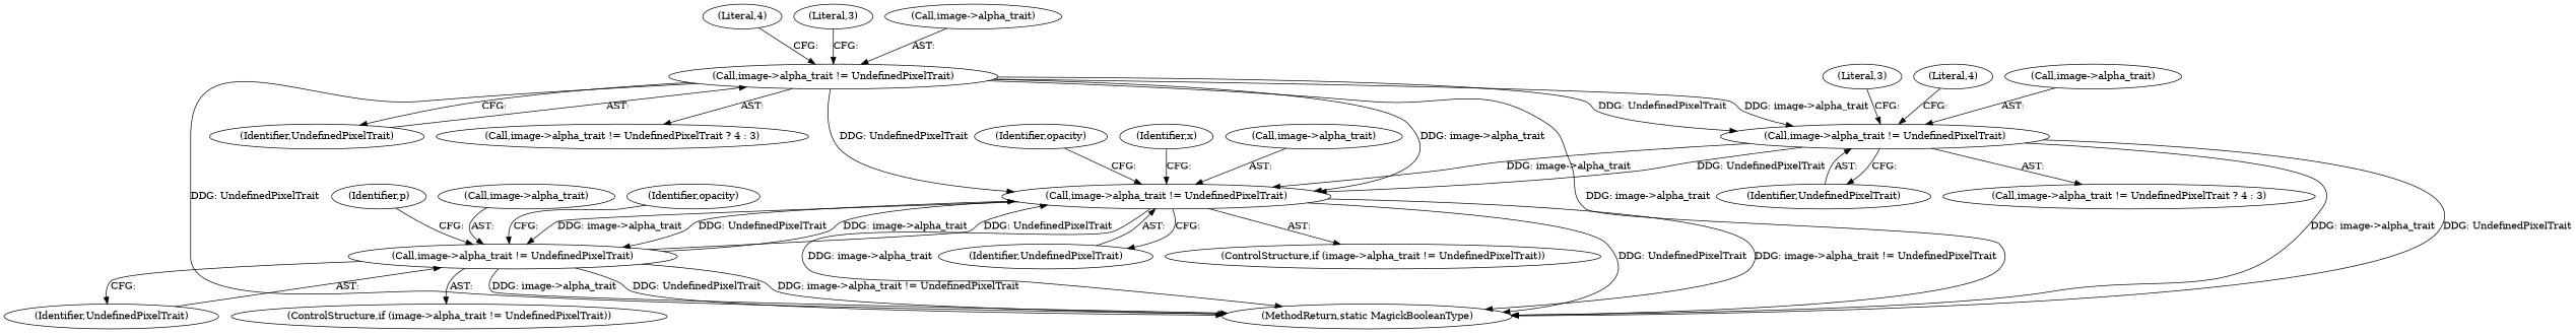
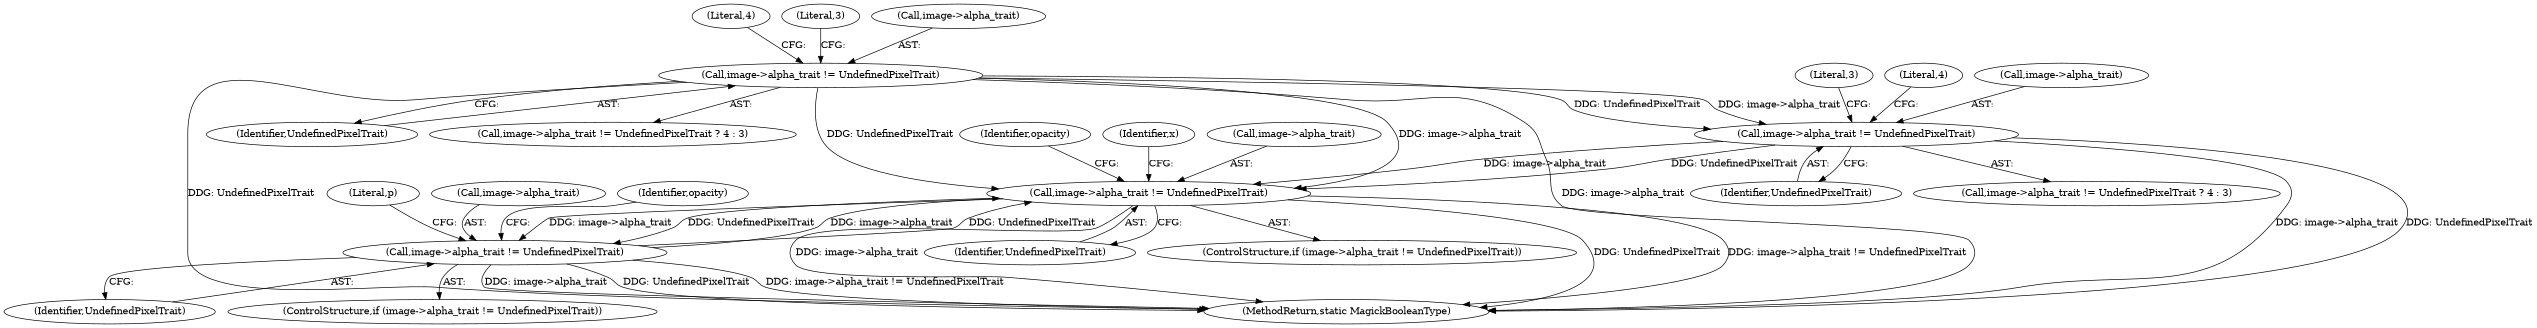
  digraph {
    fontname="DejaVu Serif"
    node [fontname="DejaVu Serif"]
    edge [fontname="DejaVu Serif"]
    n1 [label="(Call,image->alpha_trait != UndefinedPixelTrait)"]
    n2 [label="(Call,image->alpha_trait != UndefinedPixelTrait)"]
    n3 [label="(ControlStructure,if (image->alpha_trait != UndefinedPixelTrait))"]
    n4 [label="(MethodReturn,static MagickBooleanType)"]
    n5 [label="(Identifier,UndefinedPixelTrait)"]
    n6 [label="(ControlStructure,if (image->alpha_trait != UndefinedPixelTrait))"]
    n7 [label="(Identifier,UndefinedPixelTrait)"]
    n8 [label="(Call,image->alpha_trait != UndefinedPixelTrait)"]
    n9 [label="(Identifier,UndefinedPixelTrait)"]
    n10 [label="(Call,image->alpha_trait != UndefinedPixelTrait ? 4 : 3)"]
    n11 [label="(Call,image->alpha_trait != UndefinedPixelTrait)"]
    n12 [label="(Identifier,UndefinedPixelTrait)"]
    n13 [label="(Call,image->alpha_trait != UndefinedPixelTrait ? 4 : 3)"]
-   n14 [label="(Identifier,p)"]
+   n14 [label="(Literal,p)"]
    n15 [label="(Call,image->alpha_trait)"]
    n16 [label="(Identifier,opacity)"]
    n17 [label="(Literal,4)"]
    n18 [label="(Literal,3)"]
    n19 [label="(Literal,3)"]
    n20 [label="(Literal,4)"]
    n21 [label="(Call,image->alpha_trait)"]
    n22 [label="(Identifier,opacity)"]
    n23 [label="(Identifier,x)"]
    n24 [label="(Call,image->alpha_trait)"]
    n25 [label="(Call,image->alpha_trait)"]
    n1 -> n2 [label="DDG: image->alpha_trait"]
    n1 -> n2 [label="DDG: UndefinedPixelTrait"]
    n1 -> n3 [label="AST: "]
    n1 -> n4 [label="DDG: image->alpha_trait"]
    n1 -> n4 [label="DDG: UndefinedPixelTrait"]
    n1 -> n4 [label="DDG: image->alpha_trait != UndefinedPixelTrait"]
    n1 -> n5 [label="CFG: "]
    n2 -> n1 [label="DDG: image->alpha_trait"]
    n2 -> n1 [label="DDG: UndefinedPixelTrait"]
    n2 -> n4 [label="DDG: image->alpha_trait"]
    n2 -> n4 [label="DDG: UndefinedPixelTrait"]
    n2 -> n4 [label="DDG: image->alpha_trait != UndefinedPixelTrait"]
    n2 -> n6 [label="AST: "]
    n2 -> n7 [label="CFG: "]
    n5 -> n1 [label="AST: "]
    n7 -> n2 [label="AST: "]
    n8 -> n1 [label="DDG: image->alpha_trait"]
    n8 -> n1 [label="DDG: UndefinedPixelTrait"]
    n8 -> n4 [label="DDG: image->alpha_trait"]
    n8 -> n4 [label="DDG: UndefinedPixelTrait"]
    n8 -> n9 [label="CFG: "]
    n8 -> n10 [label="AST: "]
    n9 -> n8 [label="AST: "]
    n11 -> n1 [label="DDG: image->alpha_trait"]
    n11 -> n1 [label="DDG: UndefinedPixelTrait"]
    n11 -> n4 [label="DDG: image->alpha_trait"]
    n11 -> n4 [label="DDG: UndefinedPixelTrait"]
    n11 -> n8 [label="DDG: image->alpha_trait"]
    n11 -> n8 [label="DDG: UndefinedPixelTrait"]
    n11 -> n12 [label="CFG: "]
    n11 -> n13 [label="AST: "]
    n12 -> n11 [label="AST: "]
    n14 -> n2 [label="CFG: "]
    n15 -> n2 [label="AST: "]
    n16 -> n2 [label="CFG: "]
    n17 -> n11 [label="CFG: "]
    n18 -> n11 [label="CFG: "]
    n19 -> n8 [label="CFG: "]
    n20 -> n8 [label="CFG: "]
    n21 -> n8 [label="AST: "]
    n22 -> n1 [label="CFG: "]
    n23 -> n1 [label="CFG: "]
    n24 -> n1 [label="AST: "]
    n25 -> n11 [label="AST: "]
  }
